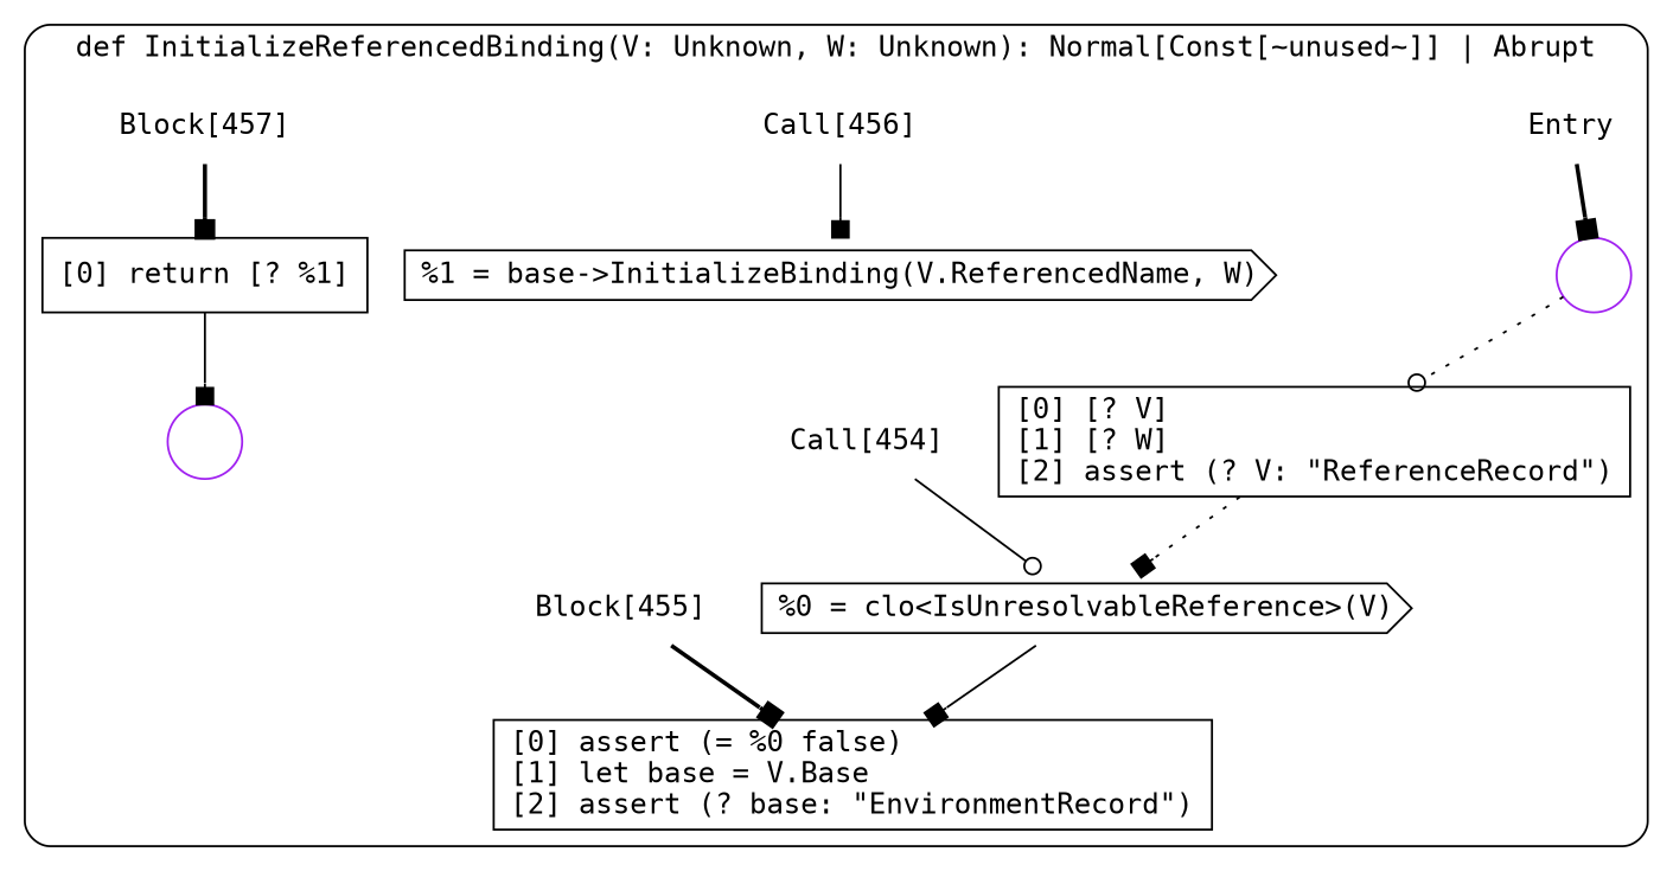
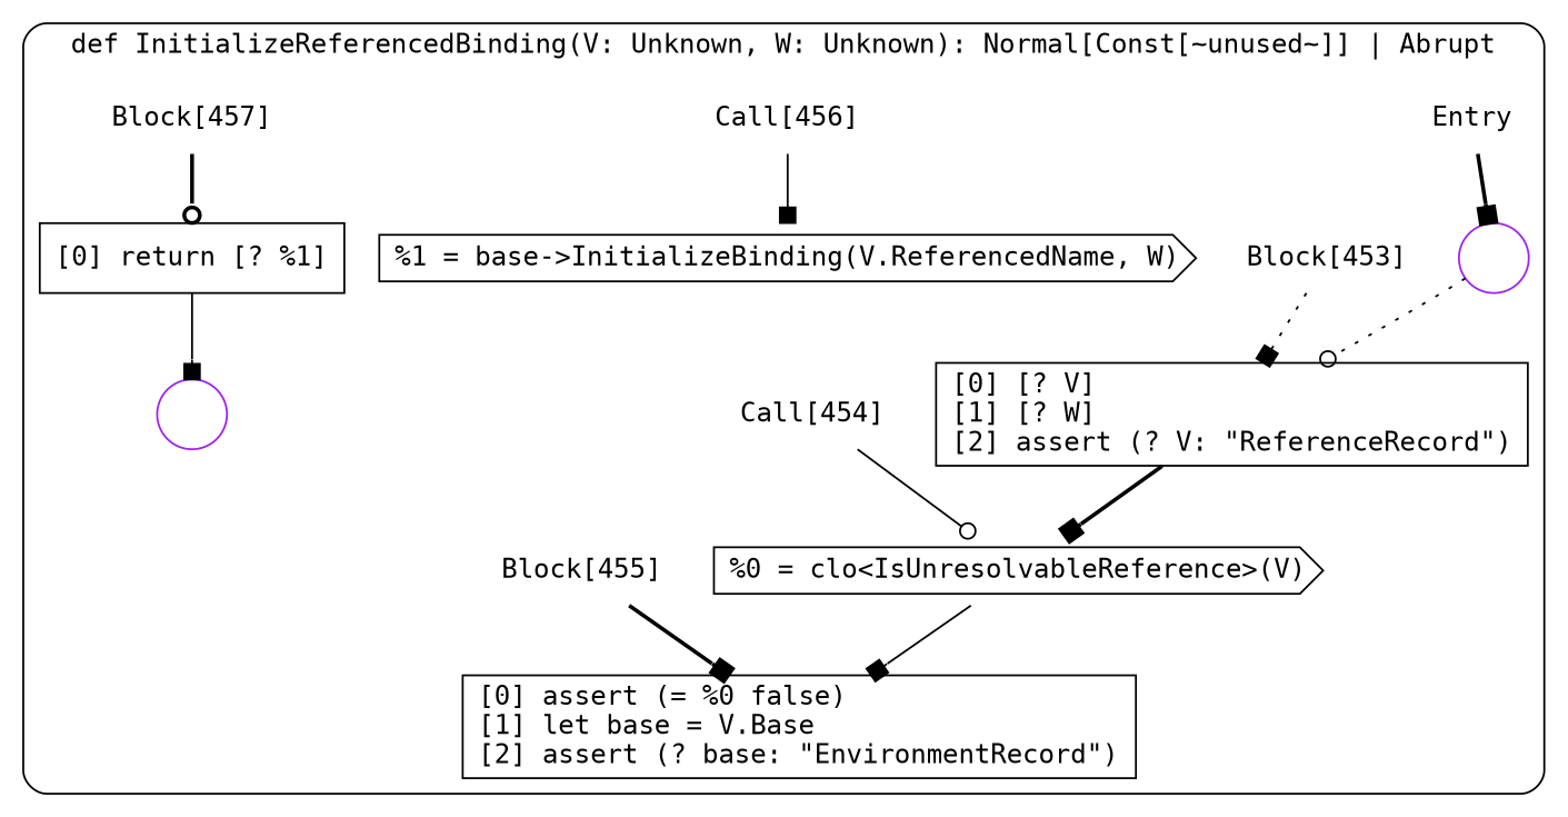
  digraph {
    fontname=Consolas
    node [fontname=Consolas shape=none fillcolor=white style=filled]
    edge [arrowhead=box color=black fontname=Consolas style=bold]
    n1 [label=<<font color="black">Entry</font>> fillcolor="" style=""]
    n2 [color=purple label=" " shape=circle]
    n3 [color=black label=<<font color="black">[0] [? V]<BR ALIGN="LEFT"/>[1] [? W]<BR ALIGN="LEFT"/>[2] assert (? V: &quot;ReferenceRecord&quot;)<BR ALIGN="LEFT"/></font>> shape=box]
    n4 [color=black label=<<font color="black">%0 = clo&lt;IsUnresolvableReference&gt;(V)</font>> shape=cds]
    n5 [color=purple label=" " shape=circle]
+   n6 [label=<<font color="black">Block[453]</font>> fillcolor="" style=""]
    n7 [color=black label=<<font color="black">[0] assert (= %0 false)<BR ALIGN="LEFT"/>[1] let base = V.Base<BR ALIGN="LEFT"/>[2] assert (? base: &quot;EnvironmentRecord&quot;)<BR ALIGN="LEFT"/></font>> shape=box]
    n8 [label=<<font color="black">Call[454]</font>> fillcolor="" style=""]
    n9 [color=black label=<<font color="black">%1 = base-&gt;InitializeBinding(V.ReferencedName, W)</font>> shape=cds]
    n10 [label=<<font color="black">Block[455]</font>> fillcolor="" style=""]
    n11 [color=black label=<<font color="black">[0] return [? %1]<BR ALIGN="LEFT"/></font>> shape=box]
    n12 [label=<<font color="black">Call[456]</font>> fillcolor="" style=""]
    n13 [label=<<font color="black">Block[457]</font>> fillcolor="" style=""]
    subgraph cluster_1 {
      label="def InitializeReferencedBinding(V: Unknown, W: Unknown): Normal[Const[~unused~]] | Abrupt"
      style=rounded
      n1
      n2
      n3
      n4
      n5
+     n6
      n7
      n8
      n9
      n10
      n11
      n12
      n13
    }
    n1 -> n2
    n2 -> n3 [arrowhead=odot style=dotted]
-   n3 -> n4 [style=dotted]
+   n3 -> n4
    n4 -> n7 [style=solid]
+   n6 -> n3 [style=dotted]
    n8 -> n4 [arrowhead=odot style=solid]
    n10 -> n7
    n11 -> n5 [style=solid]
    n12 -> n9 [style=solid]
-   n13 -> n11
+   n13 -> n11 [arrowhead=odot]
  }
